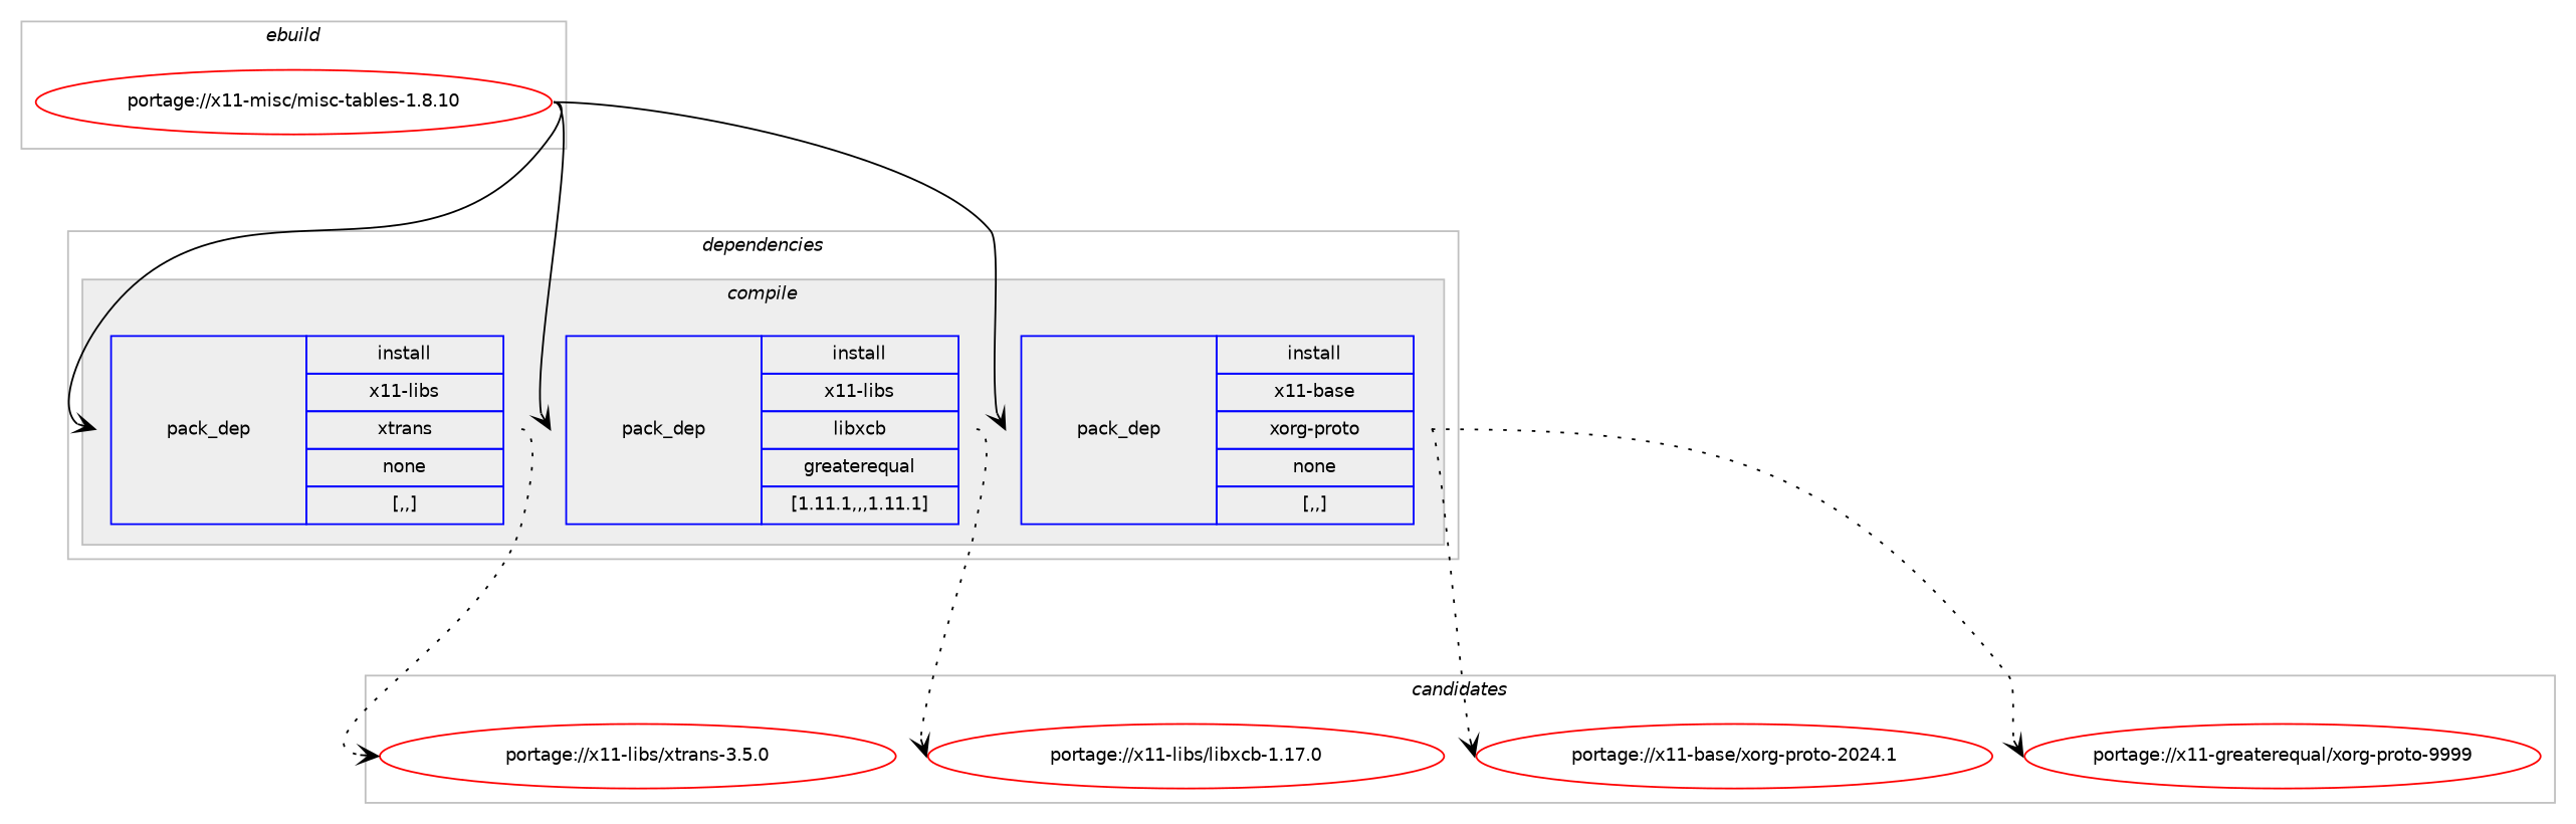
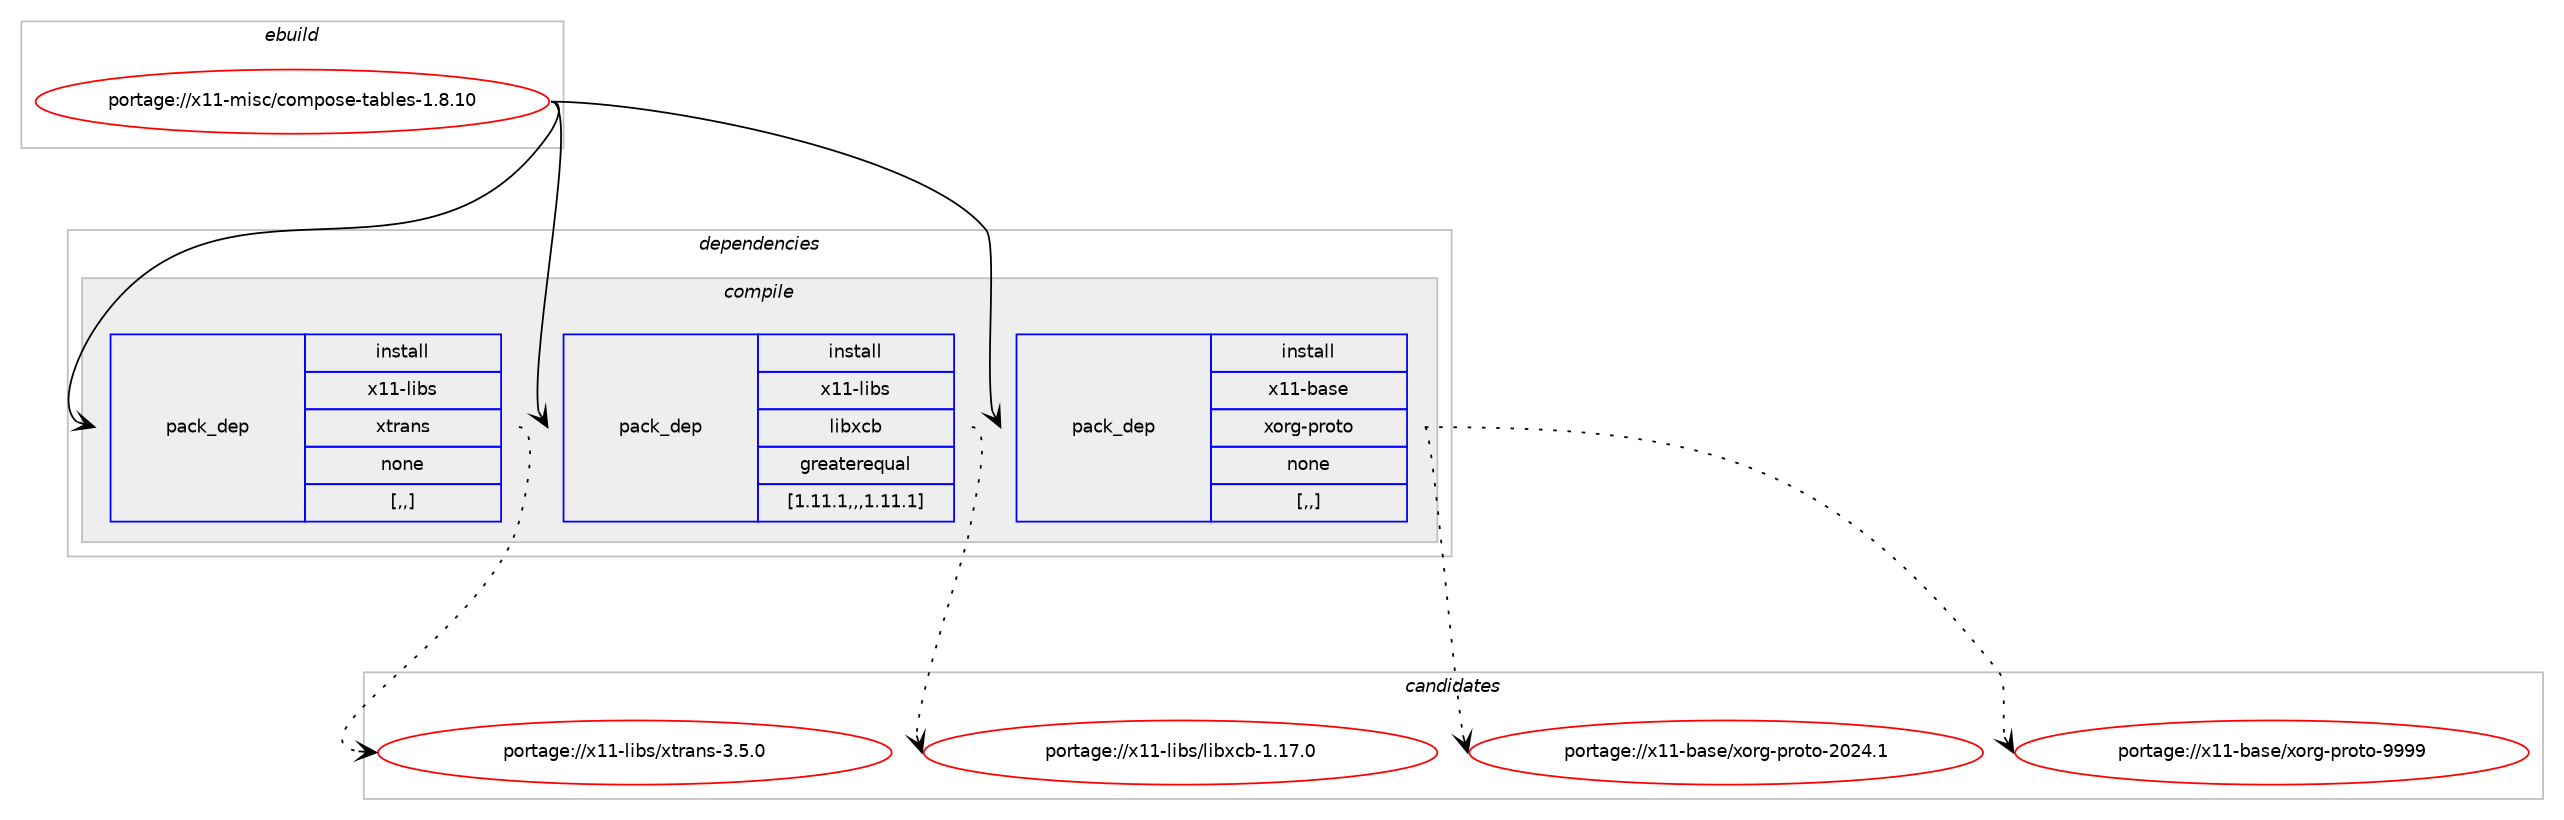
  digraph {
    compound=true
    concentrate=true
    fontname=Helvetica
    fontsize=10
    newrank=true
    rankdir=TB
    ranksep=1.5
    node [color=red fontname=Helvetica fontsize=10]
    edge [arrowhead=vee headport=w style=dotted tailport=e weight=100]
-   n1 [label="portage://x11-misc/misc-tables-1.8.10" width=4]
+   n1 [label="portage://x11-misc/compose-tables-1.8.10" width=4]
    n2 [color=blue label=<<TABLE BORDER="0" CELLBORDER="1" CELLSPACING="0" CELLPADDING="4" WIDTH="220"><TR><TD ROWSPAN="6" CELLPADDING="30">pack_dep</TD></TR><TR><TD WIDTH="110">install</TD></TR><TR><TD>x11-base</TD></TR><TR><TD>xorg-proto</TD></TR><TR><TD>none</TD></TR><TR><TD>[,,]</TD></TR></TABLE>> shape=none]
    n3 [color=blue label=<<TABLE BORDER="0" CELLBORDER="1" CELLSPACING="0" CELLPADDING="4" WIDTH="220"><TR><TD ROWSPAN="6" CELLPADDING="30">pack_dep</TD></TR><TR><TD WIDTH="110">install</TD></TR><TR><TD>x11-libs</TD></TR><TR><TD>libxcb</TD></TR><TR><TD>greaterequal</TD></TR><TR><TD>[1.11.1,,,1.11.1]</TD></TR></TABLE>> shape=none]
    n4 [color=blue label=<<TABLE BORDER="0" CELLBORDER="1" CELLSPACING="0" CELLPADDING="4" WIDTH="220"><TR><TD ROWSPAN="6" CELLPADDING="30">pack_dep</TD></TR><TR><TD WIDTH="110">install</TD></TR><TR><TD>x11-libs</TD></TR><TR><TD>xtrans</TD></TR><TR><TD>none</TD></TR><TR><TD>[,,]</TD></TR></TABLE>> shape=none]
-   n5 [label="portage://x11-greaterequal/xorg-proto-9999" width=4]
+   n5 [label="portage://x11-base/xorg-proto-9999" width=4]
    n6 [label="portage://x11-base/xorg-proto-2024.1" width=4]
    n7 [label="portage://x11-libs/libxcb-1.17.0" width=4]
    n8 [label="portage://x11-libs/xtrans-3.5.0" width=4]
    subgraph cluster_1 {
      color=gray
      label=<<i>ebuild</i>>
      n1
    }
    subgraph cluster_2 {
      color=gray
      label=<<i>dependencies</i>>
      subgraph cluster_3 {
        color=gray
        fillcolor="#eeeeee"
        label=<<i>compile</i>>
        style=filled
        subgraph sub_4 {
          color=gray
          fillcolor="#eeeeee"
          label=<<i>compile</i>>
          style=filled
          n2
        }
        subgraph sub_5 {
          color=gray
          fillcolor="#eeeeee"
          label=<<i>compile</i>>
          style=filled
          n3
        }
        subgraph sub_6 {
          color=gray
          fillcolor="#eeeeee"
          label=<<i>compile</i>>
          style=filled
          n4
        }
      }
      subgraph cluster_7 {
        color=gray
        fillcolor="#eeeeee"
        label=<<i>compile and run</i>>
        style=filled
      }
      subgraph cluster_8 {
        color=gray
        fillcolor="#eeeeee"
        label=<<i>run</i>>
        style=filled
      }
    }
    subgraph cluster_9 {
      color=gray
      label=<<i>candidates</i>>
      rank=same
      subgraph sub_10 {
        color=black
        label=<<i>candidates</i>>
        nodesep=1
        rank=same
        n5
        n6
      }
      subgraph sub_11 {
        color=black
        label=<<i>candidates</i>>
        nodesep=1
        rank=same
        n7
      }
      subgraph sub_12 {
        color=black
        label=<<i>candidates</i>>
        nodesep=1
        rank=same
        n8
      }
    }
    n1 -> n2 [style=solid weight=20]
    n1 -> n3 [style=solid weight=20]
    n1 -> n4 [style=solid weight=20]
    n2 -> n5
    n2 -> n6
    n3 -> n7
    n4 -> n8
  }
